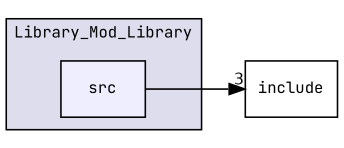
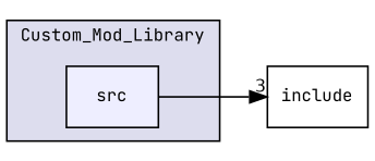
  digraph {
    compound=true
    rankdir=LR
    fontname="JetBrains Mono"
    node [fontname="JetBrains Mono" fontsize=10 shape=box]
    n1 [fillcolor="#eeeeff" label=src pencolor=black style=filled]
    n2 [label=include]
    subgraph cluster_1 {
      bgcolor="#ddddee"
      fontsize=10
-     label=Library_Mod_Library
+     label=Custom_Mod_Library
      pencolor=black
      n1
    }
    n1 -> n2 [headlabel=3 labeldistance=1.5 labelfontname=Helvetica labelfontsize=10 fontname="JetBrains Mono"]
  }
